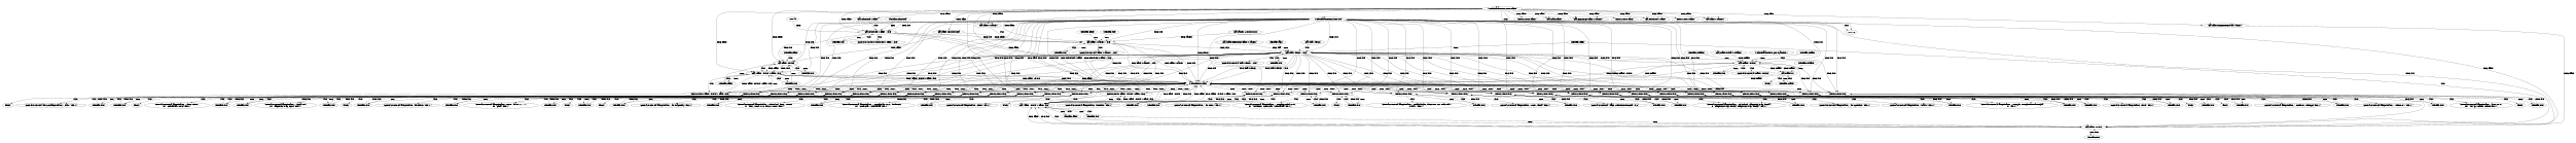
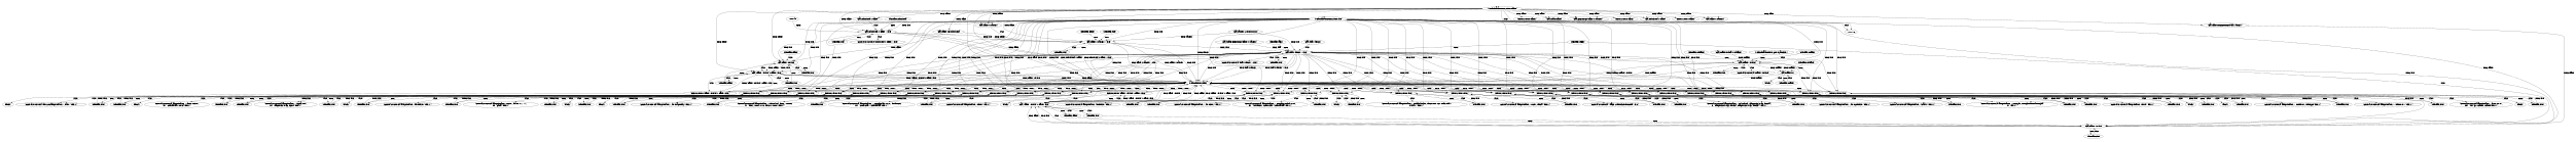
  digraph {
    n1 [label="(Call,xnh_sizeof + offset > size)"]
    n2 [label="(Call,offset >= size)"]
    n3 [label="(Call,offset + namesz > size)"]
    n4 [label="(MethodReturn,RET)"]
    n5 [label="(Identifier,size)"]
    n6 [label="(ControlStructure,if (xnh_sizeof + offset > size))"]
    n7 [label="(Call,(offset >= size) ? offset : size)"]
    n8 [label="(Identifier,size)"]
    n9 [label="(Call,doff + descsz > size)"]
    n10 [label="(Identifier,size)"]
-   n11 [label="(ControlStructure,if (offset + namesz > size))"]
    n12 [label="(Return,return size;)"]
    n13 [label="(Return,return size;)"]
    n14 [label="(Return,return size;)"]
    n15 [label="(Return,return size;)"]
    n16 [label="(Return,return size;)"]
    n17 [label="(Return,return size;)"]
    n18 [label="(Return,return size;)"]
    n19 [label="(Return,return size;)"]
    n20 [label="(Return,return size;)"]
    n21 [label="(Return,return size;)"]
    n22 [label="(Return,return size;)"]
    n23 [label="(Return,return size;)"]
    n24 [label="(Return,return size;)"]
    n25 [label="(Return,return size;)"]
    n26 [label="(Return,return size;)"]
    n27 [label="(Return,return size;)"]
    n28 [label="(Return,return size;)"]
    n29 [label="(Return,return size;)"]
    n30 [label="(Return,return size;)"]
    n31 [label="(Return,return size;)"]
    n32 [label="(Return,return size;)"]
    n33 [label="(Return,return size;)"]
    n34 [label="(Return,return size;)"]
    n35 [label="(Return,return size;)"]
    n36 [label="(Return,return size;)"]
    n37 [label="(Return,return size;)"]
    n38 [label="(Return,return size;)"]
    n39 [label="(Return,return size;)"]
    n40 [label="(Return,return size;)"]
    n41 [label="(Return,return size;)"]
    n42 [label="(Return,return size;)"]
    n43 [label="(Return,return (offset >= size) ? offset : size;)"]
    n44 [label="(Return,return (offset >= size) ? offset : size;)"]
    n45 [label="(MethodParameterIn,size_t offset)"]
    n46 [label="(Call,offset >= size)"]
    n47 [label="(Call,(offset >= size) ? offset : size)"]
    n48 [label="(Return,return offset;)"]
    n49 [label="(Call,noff = offset)"]
    n50 [label="(Call,ELF_ALIGN(offset + namesz))"]
    n51 [label="(Return,return offset;)"]
    n52 [label="(Call,xnh_sizeof + offset)"]
    n53 [label="(Call,offset = ELF_ALIGN(doff + descsz))"]
    n54 [label="(Call,offset + namesz)"]
    n55 [label="(Return,return offset;)"]
    n56 [label="(Call,xnh_sizeof + offset)"]
    n57 [label="(Call,offset += xnh_sizeof)"]
    n58 [label="(Call,offset + namesz)"]
    1000116
    n60 [label="(Identifier,offset)"]
    n61 [label="(Identifier,size)"]
    n62 [label="(Identifier,size)"]
    n63 [label="(Identifier,offset)"]
    n64 [label="(Identifier,size)"]
    n65 [label="(MethodParameterIn,size_t size)"]
    n66 [label="(Call,noffset >= size)"]
    n67 [label="(ControlStructure,if (doff + descsz > size))"]
    n68 [label="(Identifier,size)"]
    n69 [label="(Identifier,size)"]
    n70 [label="(ControlStructure,if (file_printf(ms, \", for GNU/\") == -1))"]
    n71 [label="(Identifier,size)"]
    n72 [label="(ControlStructure,if (file_printf(ms, \"Linux\") == -1))"]
    n73 [label="(Identifier,size)"]
    n74 [label="(ControlStructure,if (file_printf(ms, \"Hurd\") == -1))"]
    n75 [label="(Identifier,size)"]
    n76 [label="(ControlStructure,if (file_printf(ms, \"Solaris\") == -1))"]
    n77 [label="(ControlStructure,if (file_printf(ms, \"kFreeBSD\") == -1))"]
    n78 [label="(Identifier,size)"]
    n79 [label="(ControlStructure,if (file_printf(ms, \"kNetBSD\") == -1))"]
    n80 [label="(Identifier,size)"]
    n81 [label="(Identifier,size)"]
    n82 [label="(ControlStructure,if (file_printf(ms, \"<unknown>\") == -1))"]
    n83 [label="(ControlStructure,if (file_printf(ms, \" %d.%d.%d\", elf_getu32(swap, desc[1]),\n\t\t    elf_getu32(swap, desc[2]), elf_getu32(swap, desc[3])) == -1))"]
    n84 [label="(Identifier,size)"]
    n85 [label="(Identifier,size)"]
    n86 [label="(Block,)"]
    n87 [label="(ControlStructure,if (file_printf(ms, \", BuildID[%s]=\", descsz == 16 ? \"md5/uuid\" :\n\t\t\"sha1\") == -1))"]
    n88 [label="(Identifier,size)"]
    n89 [label="(ControlStructure,if (file_printf(ms, \"%02x\", desc[i]) == -1))"]
    n90 [label="(Identifier,size)"]
    n91 [label="(Identifier,size)"]
    n92 [label="(ControlStructure,if (desc && file_printf(ms, \", PaX: \") == -1))"]
    n93 [label="(ControlStructure,if (file_printf(ms, \"%s%s\", did++ ? \",\" : \"\",\n\t\t\t    pax[i]) == -1))"]
    n94 [label="(Identifier,size)"]
    n95 [label="(Identifier,size)"]
    n96 [label="(Block,)"]
    n97 [label="(Identifier,size)"]
    n98 [label="(ControlStructure,if (file_printf(ms, \", compiled for: %.*s\", (int)descsz,\n\t\t\t    (const char *)&nbuf[doff]) == -1))"]
    n99 [label="(Identifier,size)"]
    n100 [label="(ControlStructure,if (file_printf(ms, \", compiler model: %.*s\",\n\t\t\t    (int)descsz, (const char *)&nbuf[doff]) == -1))"]
    n101 [label="(ControlStructure,if (file_printf(ms, \", note=%u\", xnh_type) == -1))"]
    n102 [label="(Identifier,size)"]
    n103 [label="(Block,)"]
    n104 [label="(Identifier,size)"]
    n105 [label="(Identifier,size)"]
    n106 [label="(Block,)"]
    n107 [label="(ControlStructure,if (file_printf(ms, \", for OpenBSD\") == -1))"]
    n108 [label="(Identifier,size)"]
    n109 [label="(Block,)"]
    n110 [label="(Identifier,size)"]
    n111 [label="(ControlStructure,if (file_printf(ms, \", for DragonFly\") == -1))"]
    n112 [label="(Identifier,size)"]
    n113 [label="(ControlStructure,if (file_printf(ms, \" %d.%d.%d\", desc / 100000,\n\t\t    desc / 10000 % 10, desc % 10000) == -1))"]
    n114 [label="(Identifier,size)"]
    n115 [label="(Identifier,size)"]
    n116 [label="(Block,)"]
    n117 [label="(ControlStructure,if ((*flags & FLAGS_DID_CORE) != 0))"]
    n118 [label="(Identifier,size)"]
    n119 [label="(ControlStructure,if (file_printf(ms, \", %s-style\", os_style_names[os_style])\n\t\t    == -1))"]
    n120 [label="(Identifier,size)"]
    n121 [label="(ControlStructure,if (file_printf(ms, \", from '%.31s'\",\n\t\t\t    &nbuf[doff + 0x7c]) == -1))"]
    n122 [label="(Identifier,size)"]
    n123 [label="(Identifier,size)"]
    n124 [label="(ControlStructure,if (file_printf(ms, \" (signal %u)\",\n\t\t\t    elf_getu32(swap, signo)) == -1))"]
    n125 [label="(Block,)"]
    n126 [label="(Identifier,size)"]
    n127 [label="(Call,noffset++)"]
    n128 [label="(Identifier,size)"]
    n129 [label="(ControlStructure,if (noffset >= size))"]
    n130 [label="(ControlStructure,if (file_printf(ms, \", from '%.*s'\",\n\t\t\t\t    (int)(cp - cname), cname) == -1))"]
    n131 [label="(Identifier,size)"]
    n132 [label="(Identifier,size)"]
    n133 [label="(Block,)"]
    n134 [label="(Block,)"]
    n135 [label="(Block,)"]
    n136 [label="(Block,)"]
    n137 [label="(Identifier,noffset)"]
    n138 [label="(Call,namesz & 0x80000000)"]
    n139 [label="(Identifier,flags)"]
    n140 [label="(Identifier,offset)"]
    n141 [label="(Identifier,reloffset)"]
    n142 [label="(Identifier,reloffset)"]
    n143 [label="(Call,noffset = doff + reloffset)"]
    n144 [label="(MethodParameterIn,goto tryanother;)"]
    n145 [label="(Identifier,offset)"]
    n146 [label="(Identifier,doff)"]
    n147 [label="(Identifier,noffset)"]
    n148 [label="(Call,doff + descsz)"]
    n149 [label="(Call,doff = ELF_ALIGN(offset + namesz))"]
    n150 [label="(Identifier,offset)"]
    n151 [label="(Identifier,xnh_sizeof)"]
    1000149
    n1 -> n2 [label="DDG: size"]
    n1 -> n3 [label="DDG: size"]
    n1 -> n4 [label="DDG: size"]
    n1 -> n4 [label="DDG: xnh_sizeof + offset"]
    n1 -> n4 [label="DDG: xnh_sizeof + offset > size"]
    n1 -> n5 [label="CFG: "]
    n1 -> n6 [label="AST: "]
    n2 -> n7 [label="AST: "]
    n2 -> n7 [label="DDG: offset"]
    n2 -> n7 [label="DDG: size"]
    n2 -> n8 [label="CFG: "]
    n3 -> n4 [label="DDG: offset + namesz"]
    n3 -> n4 [label="DDG: size"]
    n3 -> n4 [label="DDG: offset + namesz > size"]
    n3 -> n9 [label="DDG: size"]
    n3 -> n10 [label="CFG: "]
-   n3 -> n11 [label="AST: "]
    n4 -> n12 [label="CFG: "]
    n4 -> n13 [label="CFG: "]
    n4 -> n14 [label="CFG: "]
    n4 -> n15 [label="CFG: "]
    n4 -> n16 [label="CFG: "]
    n4 -> n17 [label="CFG: "]
    n4 -> n18 [label="CFG: "]
    n4 -> n19 [label="CFG: "]
    n4 -> n20 [label="CFG: "]
    n4 -> n21 [label="CFG: "]
    n4 -> n22 [label="CFG: "]
    n4 -> n23 [label="CFG: "]
    n4 -> n24 [label="CFG: "]
    n4 -> n25 [label="CFG: "]
    n4 -> n26 [label="CFG: "]
    n4 -> n27 [label="CFG: "]
    n4 -> n28 [label="CFG: "]
    n4 -> n29 [label="CFG: "]
    n4 -> n30 [label="CFG: "]
    n4 -> n31 [label="CFG: "]
    n4 -> n32 [label="CFG: "]
    n4 -> n33 [label="CFG: "]
    n4 -> n34 [label="CFG: "]
    n4 -> n35 [label="CFG: "]
    n4 -> n36 [label="CFG: "]
    n4 -> n37 [label="CFG: "]
    n4 -> n38 [label="CFG: "]
    n4 -> n39 [label="CFG: "]
    n4 -> n40 [label="CFG: "]
    n4 -> n41 [label="CFG: "]
    n4 -> n42 [label="CFG: "]
    n4 -> n43 [label="CFG: "]
    n4 -> n44 [label="CFG: "]
    n5 -> n1 [label="AST: "]
    n7 -> n4 [label="DDG: size"]
    n7 -> n4 [label="DDG: offset"]
    n7 -> n4 [label="DDG: (offset >= size) ? offset : size"]
    n7 -> n4 [label="DDG: offset >= size"]
    n7 -> n43 [label="AST: "]
    n7 -> n43 [label="DDG: (offset >= size) ? offset : size"]
    n7 -> n60 [label="CFG: "]
    n7 -> n61 [label="CFG: "]
    n8 -> n2 [label="AST: "]
    n9 -> n4 [label="DDG: doff + descsz > size"]
    n9 -> n4 [label="DDG: doff + descsz"]
    n9 -> n4 [label="DDG: size"]
    n9 -> n12 [label="DDG: size"]
    n9 -> n13 [label="DDG: size"]
    n9 -> n14 [label="DDG: size"]
    n9 -> n15 [label="DDG: size"]
    n9 -> n16 [label="DDG: size"]
    n9 -> n17 [label="DDG: size"]
    n9 -> n18 [label="DDG: size"]
    n9 -> n19 [label="DDG: size"]
    n9 -> n20 [label="DDG: size"]
    n9 -> n21 [label="DDG: size"]
    n9 -> n22 [label="DDG: size"]
    n9 -> n23 [label="DDG: size"]
    n9 -> n24 [label="DDG: size"]
    n9 -> n25 [label="DDG: size"]
    n9 -> n26 [label="DDG: size"]
    n9 -> n27 [label="DDG: size"]
    n9 -> n28 [label="DDG: size"]
    n9 -> n29 [label="DDG: size"]
    n9 -> n30 [label="DDG: size"]
    n9 -> n31 [label="DDG: size"]
    n9 -> n32 [label="DDG: size"]
    n9 -> n33 [label="DDG: size"]
    n9 -> n34 [label="DDG: size"]
    n9 -> n35 [label="DDG: size"]
    n9 -> n36 [label="DDG: size"]
    n9 -> n37 [label="DDG: size"]
    n9 -> n38 [label="DDG: size"]
    n9 -> n39 [label="DDG: size"]
    n9 -> n40 [label="DDG: size"]
    n9 -> n41 [label="DDG: size"]
    n9 -> n42 [label="DDG: size"]
    n9 -> n46 [label="DDG: size"]
    n9 -> n66 [label="DDG: size"]
    n9 -> n67 [label="AST: "]
    n9 -> n68 [label="CFG: "]
    n10 -> n3 [label="AST: "]
    n12 -> n4 [label="DDG: <RET>"]
    n12 -> n69 [label="CFG: "]
    n12 -> n70 [label="AST: "]
    n13 -> n4 [label="DDG: <RET>"]
    n13 -> n71 [label="CFG: "]
    n13 -> n72 [label="AST: "]
    n14 -> n4 [label="DDG: <RET>"]
    n14 -> n73 [label="CFG: "]
    n14 -> n74 [label="AST: "]
    n15 -> n4 [label="DDG: <RET>"]
    n15 -> n75 [label="CFG: "]
    n15 -> n76 [label="AST: "]
    n16 -> n4 [label="DDG: <RET>"]
    n16 -> n77 [label="AST: "]
    n16 -> n78 [label="CFG: "]
    n17 -> n4 [label="DDG: <RET>"]
    n17 -> n79 [label="AST: "]
    n17 -> n80 [label="CFG: "]
    n18 -> n4 [label="DDG: <RET>"]
    n18 -> n81 [label="CFG: "]
    n18 -> n82 [label="AST: "]
    n19 -> n4 [label="DDG: <RET>"]
    n19 -> n83 [label="AST: "]
    n19 -> n84 [label="CFG: "]
    n20 -> n4 [label="DDG: <RET>"]
    n20 -> n85 [label="CFG: "]
    n20 -> n86 [label="AST: "]
    n21 -> n4 [label="DDG: <RET>"]
    n21 -> n87 [label="AST: "]
    n21 -> n88 [label="CFG: "]
    n22 -> n4 [label="DDG: <RET>"]
    n22 -> n89 [label="AST: "]
    n22 -> n90 [label="CFG: "]
    n23 -> n4 [label="DDG: <RET>"]
    n23 -> n91 [label="CFG: "]
    n23 -> n92 [label="AST: "]
    n24 -> n4 [label="DDG: <RET>"]
    n24 -> n93 [label="AST: "]
    n24 -> n94 [label="CFG: "]
    n25 -> n4 [label="DDG: <RET>"]
    n25 -> n95 [label="CFG: "]
    n25 -> n96 [label="AST: "]
    n26 -> n4 [label="DDG: <RET>"]
    n26 -> n97 [label="CFG: "]
    n26 -> n98 [label="AST: "]
    n27 -> n4 [label="DDG: <RET>"]
    n27 -> n99 [label="CFG: "]
    n27 -> n100 [label="AST: "]
    n28 -> n4 [label="DDG: <RET>"]
    n28 -> n101 [label="AST: "]
    n28 -> n102 [label="CFG: "]
    n29 -> n4 [label="DDG: <RET>"]
    n29 -> n103 [label="AST: "]
    n29 -> n104 [label="CFG: "]
    n30 -> n4 [label="DDG: <RET>"]
    n30 -> n105 [label="CFG: "]
    n30 -> n106 [label="AST: "]
    n31 -> n4 [label="DDG: <RET>"]
    n31 -> n107 [label="AST: "]
    n31 -> n108 [label="CFG: "]
    n32 -> n4 [label="DDG: <RET>"]
    n32 -> n109 [label="AST: "]
    n32 -> n110 [label="CFG: "]
    n33 -> n4 [label="DDG: <RET>"]
    n33 -> n111 [label="AST: "]
    n33 -> n112 [label="CFG: "]
    n34 -> n4 [label="DDG: <RET>"]
    n34 -> n113 [label="AST: "]
    n34 -> n114 [label="CFG: "]
    n35 -> n4 [label="DDG: <RET>"]
    n35 -> n115 [label="CFG: "]
    n35 -> n116 [label="AST: "]
    n36 -> n4 [label="DDG: <RET>"]
    n36 -> n117 [label="AST: "]
    n36 -> n118 [label="CFG: "]
    n37 -> n4 [label="DDG: <RET>"]
    n37 -> n119 [label="AST: "]
    n37 -> n120 [label="CFG: "]
    n38 -> n4 [label="DDG: <RET>"]
    n38 -> n121 [label="AST: "]
    n38 -> n122 [label="CFG: "]
    n39 -> n4 [label="DDG: <RET>"]
    n39 -> n123 [label="CFG: "]
    n39 -> n124 [label="AST: "]
    n40 -> n4 [label="DDG: <RET>"]
    n40 -> n125 [label="AST: "]
    n40 -> n126 [label="CFG: "]
    n41 -> n4 [label="DDG: <RET>"]
    n41 -> n130 [label="AST: "]
    n41 -> n131 [label="CFG: "]
    n42 -> n4 [label="DDG: <RET>"]
    n42 -> n132 [label="CFG: "]
    n42 -> n133 [label="AST: "]
    n43 -> n4 [label="DDG: <RET>"]
    n43 -> n7 [label="CFG: "]
    n43 -> n134 [label="AST: "]
    n44 -> n4 [label="DDG: <RET>"]
    n44 -> n47 [label="CFG: "]
    n44 -> n135 [label="AST: "]
    n45 -> n1 [label="DDG: offset"]
    n45 -> n2 [label="DDG: offset"]
    n45 -> n3 [label="DDG: offset"]
    n45 -> n4 [label="DDG: offset"]
    n45 -> n7 [label="DDG: offset"]
    n45 -> n46 [label="DDG: offset"]
    n45 -> n47 [label="DDG: offset"]
    n45 -> n48 [label="DDG: offset"]
    n45 -> n49 [label="DDG: offset"]
    n45 -> n50 [label="DDG: offset"]
    n45 -> n51 [label="DDG: offset"]
    n45 -> n52 [label="DDG: offset"]
    n45 -> n53 [label="DDG: offset"]
    n45 -> n54 [label="DDG: offset"]
    n45 -> n55 [label="DDG: offset"]
    n45 -> n56 [label="DDG: offset"]
    n45 -> n57 [label="DDG: offset"]
    n45 -> n58 [label="DDG: offset"]
    n45 -> 1000116 [label="AST: "]
    n46 -> n47 [label="AST: "]
    n46 -> n47 [label="DDG: offset"]
    n46 -> n47 [label="DDG: size"]
    n46 -> n62 [label="CFG: "]
    n47 -> n4 [label="DDG: offset"]
    n47 -> n4 [label="DDG: (offset >= size) ? offset : size"]
    n47 -> n4 [label="DDG: offset >= size"]
    n47 -> n4 [label="DDG: size"]
    n47 -> n44 [label="AST: "]
    n47 -> n44 [label="DDG: (offset >= size) ? offset : size"]
    n47 -> n63 [label="CFG: "]
    n47 -> n64 [label="CFG: "]
    n53 -> n46 [label="DDG: offset"]
    n54 -> n3 [label="AST: "]
    n56 -> n1 [label="AST: "]
    n57 -> n2 [label="DDG: offset"]
    n57 -> n3 [label="DDG: offset"]
    n60 -> n2 [label="CFG: "]
    n60 -> n7 [label="AST: "]
    n61 -> n2 [label="CFG: "]
    n61 -> n7 [label="AST: "]
    n62 -> n46 [label="AST: "]
    n63 -> n46 [label="CFG: "]
    n63 -> n47 [label="AST: "]
    n64 -> n46 [label="CFG: "]
    n64 -> n47 [label="AST: "]
    n65 -> n1 [label="DDG: size"]
    n65 -> n2 [label="DDG: size"]
    n65 -> n3 [label="DDG: size"]
    n65 -> n4 [label="DDG: descsz"]
    n65 -> n7 [label="DDG: size"]
-   n65 -> n9 [label="DDG: size"]
+   n138 -> n9 [label="DDG: size"]
    n65 -> n12 [label="DDG: size"]
    n65 -> n13 [label="DDG: size"]
    n65 -> n14 [label="DDG: size"]
    n65 -> n15 [label="DDG: size"]
    n65 -> n16 [label="DDG: size"]
    n65 -> n17 [label="DDG: size"]
    n65 -> n18 [label="DDG: size"]
    n65 -> n19 [label="DDG: size"]
    n65 -> n20 [label="DDG: size"]
    n65 -> n21 [label="DDG: size"]
    n65 -> n22 [label="DDG: size"]
    n65 -> n23 [label="DDG: size"]
    n65 -> n24 [label="DDG: size"]
    n65 -> n25 [label="DDG: size"]
    n65 -> n26 [label="DDG: size"]
    n65 -> n27 [label="DDG: size"]
    n65 -> n28 [label="DDG: size"]
    n65 -> n29 [label="DDG: size"]
    n65 -> n30 [label="DDG: size"]
    n65 -> n31 [label="DDG: size"]
    n65 -> n32 [label="DDG: size"]
    n65 -> n33 [label="DDG: size"]
    n65 -> n34 [label="DDG: size"]
    n65 -> n35 [label="DDG: size"]
    n65 -> n36 [label="DDG: size"]
    n65 -> n37 [label="DDG: size"]
    n65 -> n38 [label="DDG: size"]
    n65 -> n39 [label="DDG: size"]
    n65 -> n40 [label="DDG: size"]
    n65 -> n41 [label="DDG: size"]
    n65 -> n42 [label="DDG: size"]
    n65 -> n46 [label="DDG: size"]
    n65 -> n47 [label="DDG: size"]
    n65 -> 1000116 [label="AST: "]
    n65 -> n66 [label="DDG: size"]
    n66 -> n4 [label="DDG: noffset >= size"]
    n66 -> n4 [label="DDG: noffset"]
    n66 -> n4 [label="DDG: size"]
    n66 -> n41 [label="DDG: size"]
    n66 -> n42 [label="DDG: size"]
    n66 -> n127 [label="DDG: noffset"]
    n66 -> n128 [label="CFG: "]
    n66 -> n129 [label="AST: "]
    n68 -> n9 [label="AST: "]
    n69 -> n12 [label="AST: "]
    n69 -> n12 [label="DDG: size"]
    n71 -> n13 [label="AST: "]
    n71 -> n13 [label="DDG: size"]
    n73 -> n14 [label="AST: "]
    n73 -> n14 [label="DDG: size"]
    n75 -> n15 [label="AST: "]
    n75 -> n15 [label="DDG: size"]
    n78 -> n16 [label="AST: "]
    n78 -> n16 [label="DDG: size"]
    n80 -> n17 [label="AST: "]
    n80 -> n17 [label="DDG: size"]
    n81 -> n18 [label="AST: "]
    n81 -> n18 [label="DDG: size"]
    n84 -> n19 [label="AST: "]
    n84 -> n19 [label="DDG: size"]
    n85 -> n20 [label="AST: "]
    n85 -> n20 [label="DDG: size"]
    n88 -> n21 [label="AST: "]
    n88 -> n21 [label="DDG: size"]
    n90 -> n22 [label="AST: "]
    n90 -> n22 [label="DDG: size"]
    n91 -> n23 [label="AST: "]
    n91 -> n23 [label="DDG: size"]
    n94 -> n24 [label="AST: "]
    n94 -> n24 [label="DDG: size"]
    n95 -> n25 [label="AST: "]
    n95 -> n25 [label="DDG: size"]
    n97 -> n26 [label="AST: "]
    n97 -> n26 [label="DDG: size"]
    n99 -> n27 [label="AST: "]
    n99 -> n27 [label="DDG: size"]
    n102 -> n28 [label="AST: "]
    n102 -> n28 [label="DDG: size"]
    n104 -> n29 [label="AST: "]
    n104 -> n29 [label="DDG: size"]
    n105 -> n30 [label="AST: "]
    n105 -> n30 [label="DDG: size"]
    n108 -> n31 [label="AST: "]
    n108 -> n31 [label="DDG: size"]
    n110 -> n32 [label="AST: "]
    n110 -> n32 [label="DDG: size"]
    n112 -> n33 [label="AST: "]
    n112 -> n33 [label="DDG: size"]
    n114 -> n34 [label="AST: "]
    n114 -> n34 [label="DDG: size"]
    n115 -> n35 [label="AST: "]
    n115 -> n35 [label="DDG: size"]
    n118 -> n36 [label="AST: "]
    n118 -> n36 [label="DDG: size"]
    n120 -> n37 [label="AST: "]
    n120 -> n37 [label="DDG: size"]
    n122 -> n38 [label="AST: "]
    n122 -> n38 [label="DDG: size"]
    n123 -> n39 [label="AST: "]
    n123 -> n39 [label="DDG: size"]
    n126 -> n40 [label="AST: "]
    n126 -> n40 [label="DDG: size"]
    n127 -> n4 [label="DDG: noffset"]
    n127 -> n66 [label="DDG: noffset"]
    n127 -> n136 [label="AST: "]
    n127 -> n137 [label="CFG: "]
    n128 -> n66 [label="AST: "]
    n131 -> n41 [label="AST: "]
    n131 -> n41 [label="DDG: size"]
    n132 -> n42 [label="AST: "]
    n132 -> n42 [label="DDG: size"]
    n137 -> n127 [label="AST: "]
    n138 -> n3 [label="DDG: namesz"]
    n139 -> n9 [label="CFG: "]
    n140 -> n9 [label="CFG: "]
    n140 -> n46 [label="AST: "]
    n141 -> n66 [label="CFG: "]
    n142 -> n127 [label="CFG: "]
    n143 -> n66 [label="DDG: noffset"]
    n144 -> n66 [label="CFG: "]
    n145 -> n3 [label="CFG: "]
    n146 -> n3 [label="CFG: "]
    n147 -> n66 [label="AST: "]
    n148 -> n9 [label="AST: "]
    n149 -> n9 [label="DDG: doff"]
    n150 -> n2 [label="AST: "]
    n151 -> n1 [label="CFG: "]
    1000149 -> n1 [label="CFG: "]
  }
